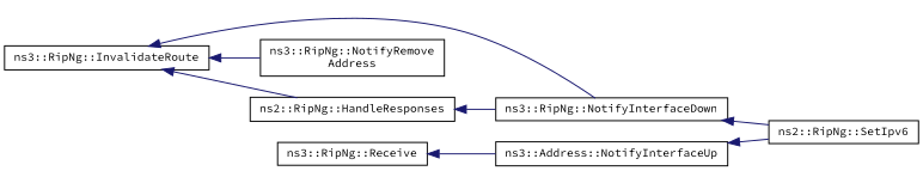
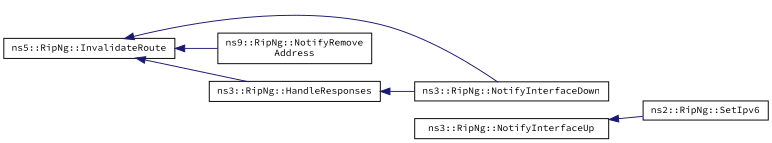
  digraph {
    fontname="Source Code Pro"
    rankdir=LR
    node [color=black fillcolor=white fontname="Source Code Pro" fontsize=10 shape=record style=filled]
    edge [color=midnightblue dir=back fontname="Source Code Pro" fontsize=10 labelfontname=Helvetica labelfontsize=10 style=solid]
-   n1 [height=0.2 label="ns3::RipNg::InvalidateRoute" width=0.4]
+   n1 [height=0.2 label="ns5::RipNg::InvalidateRoute" width=0.4]
    n2 [height=0.2 label="ns3::RipNg::NotifyInterfaceDown" width=0.4]
-   n3 [height=0.2 label="ns3::RipNg::NotifyRemove\lAddress" width=0.4]
-   n4 [height=0.2 label="ns2::RipNg::HandleResponses" width=0.4]
+   n3 [height=0.2 label="ns9::RipNg::NotifyRemove\lAddress" width=0.4]
+   n4 [height=0.2 label="ns3::RipNg::HandleResponses" width=0.4]
    n5 [height=0.2 label="ns2::RipNg::SetIpv6" width=0.4]
-   n6 [height=0.2 label="ns3::RipNg::Receive" width=0.4]
-   n7 [height=0.2 label="ns3::Address::NotifyInterfaceUp" width=0.4]
+   n7 [height=0.2 label="ns3::RipNg::NotifyInterfaceUp" width=0.4]
    n1 -> n2
    n1 -> n3
    n1 -> n4
-   n2 -> n5
    n4 -> n2
-   n6 -> n7
    n7 -> n5
  }
